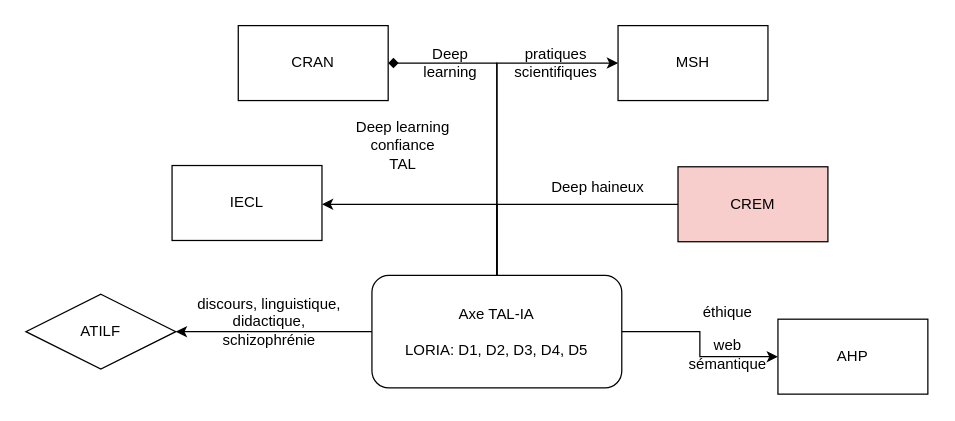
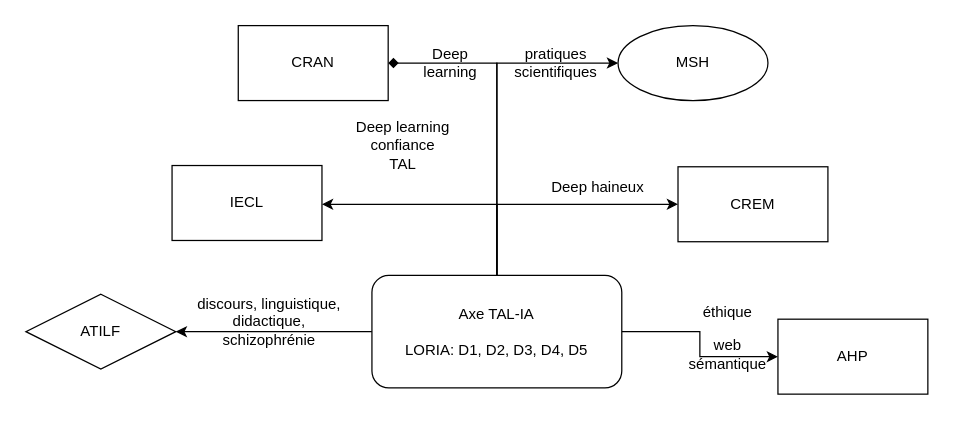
  <mxCell id="0" />
  <mxCell id="1" parent="0" />
  <mxCell id="2" style="edgeStyle=orthogonalEdgeStyle;rounded=0;orthogonalLoop=1;jettySize=auto;html=1;" parent="1" source="8" target="9" edge="1"><mxGeometry relative="1" as="geometry" /></mxCell>
  <mxCell id="3" style="edgeStyle=orthogonalEdgeStyle;rounded=0;orthogonalLoop=1;jettySize=auto;html=1;" parent="1" source="8" target="12" edge="1"><mxGeometry relative="1" as="geometry" /></mxCell>
- <mxCell id="4" style="edgeStyle=orthogonalEdgeStyle;rounded=0;orthogonalLoop=1;jettySize=auto;html=1;entryX=0;entryY=0.5;entryDx=0;entryDy=0;endArrow=none;" parent="1" source="8" target="11" edge="1"><mxGeometry relative="1" as="geometry"><Array as="points"><mxPoint x="397" y="163" /></Array></mxGeometry></mxCell>
+ <mxCell id="4" style="edgeStyle=orthogonalEdgeStyle;rounded=0;orthogonalLoop=1;jettySize=auto;html=1;entryX=0;entryY=0.5;entryDx=0;entryDy=0;" parent="1" source="8" target="11" edge="1"><mxGeometry relative="1" as="geometry"><Array as="points"><mxPoint x="397" y="163" /></Array></mxGeometry></mxCell>
  <mxCell id="5" style="edgeStyle=orthogonalEdgeStyle;rounded=0;orthogonalLoop=1;jettySize=auto;html=1;" parent="1" edge="1"><mxGeometry relative="1" as="geometry"><mxPoint x="397" y="222" as="sourcePoint" /><mxPoint x="257" y="163" as="targetPoint" /><Array as="points"><mxPoint x="397" y="163" /></Array></mxGeometry></mxCell>
  <mxCell id="6" style="edgeStyle=orthogonalEdgeStyle;rounded=0;orthogonalLoop=1;jettySize=auto;html=1;endArrow=diamond;" parent="1" source="8" target="13" edge="1"><mxGeometry relative="1" as="geometry"><Array as="points"><mxPoint x="397" y="50" /></Array></mxGeometry></mxCell>
  <mxCell id="7" style="edgeStyle=orthogonalEdgeStyle;rounded=0;orthogonalLoop=1;jettySize=auto;html=1;entryX=0;entryY=0.5;entryDx=0;entryDy=0;" edge="1" parent="1" source="8" target="20"><mxGeometry relative="1" as="geometry" /></mxCell>
  <mxCell id="8" value="Axe TAL-IA&lt;br&gt;&lt;br&gt;LORIA: D1, D2, D3, D4, D5" style="rounded=1;whiteSpace=wrap;html=1;" parent="1" vertex="1"><mxGeometry x="297" y="220" width="200" height="90" as="geometry" /></mxCell>
  <mxCell id="9" value="ATILF" style="rhombus;whiteSpace=wrap;html=1;" parent="1" vertex="1"><mxGeometry x="20" y="235" width="120" height="60" as="geometry" /></mxCell>
  <mxCell id="10" value="IECL" style="rounded=0;whiteSpace=wrap;html=1;" parent="1" vertex="1"><mxGeometry x="137" y="132" width="120" height="60" as="geometry" /></mxCell>
- <mxCell id="11" value="CREM" style="rounded=0;whiteSpace=wrap;html=1;fillColor=#f8cecc;" parent="1" vertex="1"><mxGeometry x="542" y="133" width="120" height="60" as="geometry" /></mxCell>
+ <mxCell id="11" value="CREM" style="rounded=0;whiteSpace=wrap;html=1;" parent="1" vertex="1"><mxGeometry x="542" y="133" width="120" height="60" as="geometry" /></mxCell>
  <mxCell id="12" value="AHP" style="rounded=0;whiteSpace=wrap;html=1;" parent="1" vertex="1"><mxGeometry x="622" y="255" width="120" height="60" as="geometry" /></mxCell>
  <mxCell id="13" value="CRAN" style="rounded=0;whiteSpace=wrap;html=1;" parent="1" vertex="1"><mxGeometry x="190" y="20" width="120" height="60" as="geometry" /></mxCell>
  <mxCell id="14" value="Deep&lt;br&gt;learning" style="text;html=1;strokeColor=none;fillColor=none;align=center;verticalAlign=middle;whiteSpace=wrap;rounded=0;" parent="1" vertex="1"><mxGeometry x="330" y="35" width="60" height="30" as="geometry" /></mxCell>
  <mxCell id="15" value="discours, linguistique,&lt;br&gt;didactique,&lt;br&gt;schizophrénie" style="text;html=1;strokeColor=none;fillColor=none;align=center;verticalAlign=middle;whiteSpace=wrap;rounded=0;" parent="1" vertex="1"><mxGeometry x="140" y="242" width="150" height="30" as="geometry" /></mxCell>
  <mxCell id="16" value="éthique" style="text;html=1;strokeColor=none;fillColor=none;align=center;verticalAlign=middle;whiteSpace=wrap;rounded=0;" parent="1" vertex="1"><mxGeometry x="552" y="235" width="60" height="30" as="geometry" /></mxCell>
  <mxCell id="17" value="web sémantique" style="text;html=1;strokeColor=none;fillColor=none;align=center;verticalAlign=middle;whiteSpace=wrap;rounded=0;" parent="1" vertex="1"><mxGeometry x="552" y="268" width="60" height="30" as="geometry" /></mxCell>
  <mxCell id="18" value="Deep haineux" style="text;html=1;strokeColor=none;fillColor=none;align=center;verticalAlign=middle;whiteSpace=wrap;rounded=0;" parent="1" vertex="1"><mxGeometry x="423" y="135" width="110" height="30" as="geometry" /></mxCell>
  <mxCell id="19" value="Deep learning&lt;br&gt;confiance&lt;br&gt;TAL" style="text;html=1;strokeColor=none;fillColor=none;align=center;verticalAlign=middle;whiteSpace=wrap;rounded=0;" parent="1" vertex="1"><mxGeometry x="282" y="101" width="80" height="30" as="geometry" /></mxCell>
- <mxCell id="20" value="MSH" style="rounded=0;whiteSpace=wrap;html=1;" vertex="1" parent="1"><mxGeometry x="494" y="20" width="120" height="60" as="geometry" /></mxCell>
+ <mxCell id="20" value="MSH" style="ellipse;whiteSpace=wrap;html=1;" vertex="1" parent="1"><mxGeometry x="494" y="20" width="120" height="60" as="geometry" /></mxCell>
  <mxCell id="21" value="pratiques scientifiques" style="text;html=1;strokeColor=none;fillColor=none;align=center;verticalAlign=middle;whiteSpace=wrap;rounded=0;" vertex="1" parent="1"><mxGeometry x="397" y="35" width="95" height="30" as="geometry" /></mxCell>
